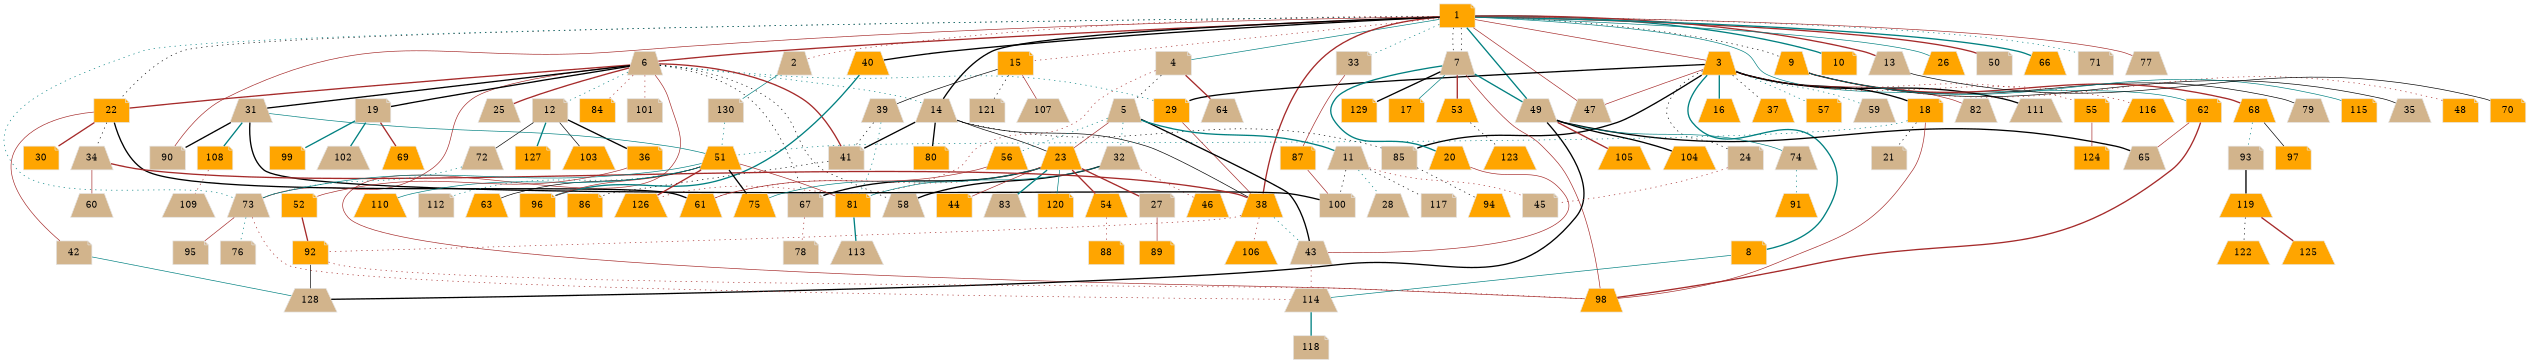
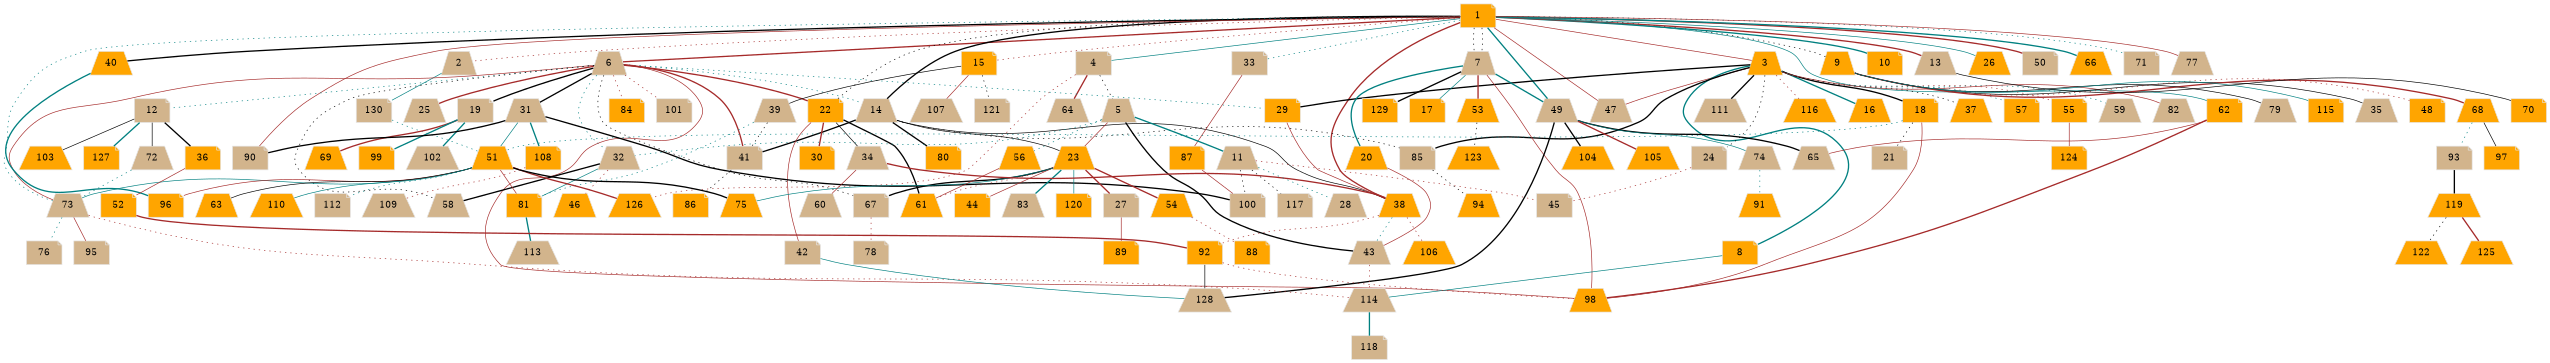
  graph {
    node [color=gray90 fillcolor=orange shape=trapezium style=filled]
    edge [color=brown style=dotted]
    1 [shape=note]
    2 [fillcolor=tan]
    3
    4 [fillcolor=tan shape=note]
    6 [fillcolor=tan]
    7 [fillcolor=tan]
    9
    10 [shape=note]
    13 [fillcolor=tan]
    14 [fillcolor=tan]
    15 [shape=note]
    22 [shape=note]
    26
    33 [fillcolor=tan shape=note]
    38
    40
    47 [fillcolor=tan]
    49 [fillcolor=tan]
    50 [fillcolor=tan shape=note]
    62 [shape=note]
    66
    71 [fillcolor=tan shape=note]
    73 [fillcolor=tan]
    77 [fillcolor=tan]
    90 [fillcolor=tan shape=note]
    130 [fillcolor=tan shape=note]
    8 [shape=note]
    16
    18 [shape=note]
    24 [fillcolor=tan shape=note]
    29 [shape=note]
    37
    55 [shape=note]
    57 [shape=note]
    59 [fillcolor=tan]
    82 [fillcolor=tan]
    85 [fillcolor=tan shape=note]
    111 [fillcolor=tan]
    116
    5 [fillcolor=tan]
    64 [fillcolor=tan]
    126
    32 [fillcolor=tan]
    12 [fillcolor=tan shape=note]
    19 [fillcolor=tan shape=note]
    25 [fillcolor=tan]
    31 [fillcolor=tan]
    41 [fillcolor=tan shape=note]
    58 [fillcolor=tan]
    67 [fillcolor=tan shape=note]
    84 [shape=note]
    98
    101 [fillcolor=tan shape=note]
    17 [shape=note]
    20
    53
    129 [shape=note]
    35 [fillcolor=tan]
    48 [shape=note]
    68
    79 [fillcolor=tan]
    115 [shape=note]
    70 [shape=note]
    23
    80 [shape=note]
    39 [fillcolor=tan]
    107 [fillcolor=tan]
    121 [fillcolor=tan shape=note]
    30 [shape=note]
    34 [fillcolor=tan]
    42 [fillcolor=tan shape=note]
    61
    87 [shape=note]
    43 [fillcolor=tan]
    92 [shape=note]
    106
    96 [shape=note]
    128 [fillcolor=tan]
    65 [fillcolor=tan]
    74 [fillcolor=tan]
    104
    105
    114 [fillcolor=tan]
    76 [fillcolor=tan shape=note]
    95 [fillcolor=tan shape=note]
    51
    21 [fillcolor=tan shape=note]
    45 [fillcolor=tan shape=note]
    124 [shape=note]
    94
    11 [fillcolor=tan]
    56
    28 [fillcolor=tan]
    100 [fillcolor=tan shape=note]
    117 [fillcolor=tan shape=note]
    27 [fillcolor=tan shape=note]
    44 [shape=note]
    54
    75
    83 [fillcolor=tan]
    120 [shape=note]
    46
    81 [shape=note]
    36 [shape=note]
    72 [fillcolor=tan]
    103
    127 [shape=note]
    69
    99 [shape=note]
    102 [fillcolor=tan]
    108 [shape=note]
    86 [shape=note]
    78 [fillcolor=tan shape=note]
    123
    118 [fillcolor=tan shape=note]
    93 [fillcolor=tan shape=note]
    97 [shape=note]
    52 [shape=note]
    63
    110
    112 [fillcolor=tan shape=note]
    60 [fillcolor=tan]
    89 [shape=note]
    88 [shape=note]
    109 [fillcolor=tan]
    113 [fillcolor=tan]
    91
    119
    122
    125
    1 -- 2
    1 -- 3 [style=solid]
    1 -- 4 [color=teal style=solid]
    1 -- 6 [style=bold]
    1 -- 7 [color=black]
    1 -- 7 [color=black]
    1 -- 9 [color=black]
    1 -- 10 [color=teal style=bold]
    1 -- 13 [style=bold]
    1 -- 14 [color=black style=bold]
    1 -- 15
    1 -- 22 [color=black]
    1 -- 26 [color=teal style=solid]
    1 -- 33 [color=teal]
    1 -- 38 [style=bold]
    1 -- 40 [color=black style=bold]
    1 -- 47 [style=solid]
    1 -- 49 [color=teal style=bold]
    1 -- 50 [style=bold]
    1 -- 62 [color=teal style=solid]
    1 -- 66 [color=teal style=bold]
    1 -- 71 [color=teal]
    1 -- 73 [color=teal]
    1 -- 77 [style=solid]
    1 -- 90 [style=solid]
    2 -- 130 [color=teal style=solid]
    3 -- 47 [style=solid]
    3 -- 8 [color=teal style=bold]
    3 -- 16 [color=teal style=bold]
    3 -- 18 [color=black style=bold]
    3 -- 24 [color=black]
    3 -- 29 [color=black style=bold]
    3 -- 37 [color=black]
    3 -- 55
    3 -- 57 [color=teal]
    3 -- 59 [color=teal]
    3 -- 82 [style=solid]
    3 -- 85 [color=black style=bold]
    3 -- 111 [color=black style=bold]
    3 -- 116
    4 -- 5 [color=black]
    4 -- 64 [style=bold]
    4 -- 126
    6 -- 14 [color=teal]
    6 -- 22 [style=bold]
    6 -- 73 [style=solid]
    6 -- 29 [color=teal]
+   6 -- 32 [color=teal]
    6 -- 12 [color=teal]
    6 -- 19 [color=black style=bold]
    6 -- 25 [style=bold]
    6 -- 31 [color=black style=bold]
    6 -- 41 [style=bold]
    6 -- 58 [color=black]
    6 -- 67 [color=black]
    6 -- 84
    6 -- 98 [style=solid]
    6 -- 101
    7 -- 49 [color=teal style=bold]
    7 -- 98 [style=solid]
    7 -- 17 [color=teal style=solid]
    7 -- 20 [color=teal style=bold]
    7 -- 53 [style=bold]
    7 -- 129 [color=black style=bold]
    9 -- 35 [color=black style=solid]
    9 -- 48
    9 -- 68 [style=bold]
    9 -- 79 [color=black style=solid]
    9 -- 115 [color=teal style=solid]
    13 -- 70 [color=black style=solid]
    14 -- 38 [color=black style=solid]
    14 -- 85 [color=black]
    14 -- 41 [color=black style=bold]
    14 -- 23 [color=black style=solid]
    14 -- 80 [color=black style=bold]
    15 -- 39 [color=black style=solid]
    15 -- 107 [style=solid]
    15 -- 121 [color=black]
    22 -- 30 [style=bold]
-   22 -- 34 [color=black]
+   22 -- 34 [color=black style=solid]
    22 -- 42 [style=solid]
    22 -- 61 [color=black style=bold]
    33 -- 87 [style=solid]
    38 -- 43 [color=teal]
    38 -- 92
    38 -- 106
    40 -- 96 [color=teal style=bold]
    49 -- 128 [color=black style=bold]
    49 -- 65 [color=black style=bold]
    49 -- 74 [color=teal style=solid]
    49 -- 104 [color=black style=bold]
    49 -- 105 [style=bold]
    62 -- 98 [style=bold]
    62 -- 65 [style=solid]
    73 -- 114
    73 -- 76 [color=teal]
    73 -- 95 [style=solid]
    130 -- 51 [color=teal]
    8 -- 114 [color=teal style=solid]
    18 -- 98 [style=solid]
    18 -- 51 [color=teal]
    18 -- 21 [color=black]
    24 -- 45
    29 -- 38 [style=solid]
    55 -- 124 [style=solid]
    85 -- 94 [color=black]
    5 -- 32 [color=teal]
    5 -- 23 [style=solid]
    5 -- 43 [color=black style=bold]
    5 -- 11 [color=teal style=bold]
    5 -- 56 [color=teal]
    32 -- 58 [color=black style=bold]
    32 -- 46
    32 -- 81 [color=teal style=solid]
    12 -- 36 [color=black style=bold]
    12 -- 72 [color=black style=solid]
    12 -- 103 [color=black style=solid]
    12 -- 127 [color=teal style=bold]
    19 -- 69 [style=bold]
    19 -- 99 [color=teal style=bold]
    19 -- 102 [color=teal style=bold]
    31 -- 90 [color=black style=bold]
    31 -- 51 [color=teal style=solid]
    31 -- 100 [color=black style=bold]
    31 -- 108 [color=teal style=bold]
    41 -- 86 [color=black]
    67 -- 78
    20 -- 43 [style=solid]
    53 -- 123 [color=black]
    68 -- 93 [color=teal]
    68 -- 97 [color=black style=solid]
    23 -- 67 [color=black style=bold]
    23 -- 61
    23 -- 27 [style=bold]
    23 -- 44 [style=solid]
    23 -- 54 [style=bold]
    23 -- 75 [color=teal style=solid]
    23 -- 83 [color=teal style=bold]
    23 -- 120 [color=teal style=solid]
    39 -- 41 [color=black]
    39 -- 81 [color=teal]
    34 -- 38 [style=bold]
    34 -- 60 [style=solid]
    42 -- 128 [color=teal style=solid]
    87 -- 100 [style=solid]
    43 -- 114
    92 -- 98
    92 -- 128 [color=black style=solid]
    74 -- 91 [color=teal]
    114 -- 118 [color=teal style=bold]
    51 -- 73 [color=teal style=solid]
    51 -- 126 [style=bold]
    51 -- 96 [style=solid]
    51 -- 75 [color=black style=bold]
    51 -- 81 [style=solid]
    51 -- 63 [color=black style=solid]
    51 -- 110 [color=teal style=solid]
    51 -- 112 [color=teal]
    11 -- 45
    11 -- 28 [color=teal]
    11 -- 100 [color=black]
    11 -- 117 [color=black]
    56 -- 61 [style=solid]
    27 -- 89 [style=solid]
    54 -- 88
    81 -- 113 [color=teal style=bold]
    36 -- 52 [style=solid]
    72 -- 73 [color=teal]
    108 -- 109
    93 -- 119 [color=black style=bold]
    52 -- 92 [style=bold]
    119 -- 122 [color=black]
    119 -- 125 [style=bold]
  }
